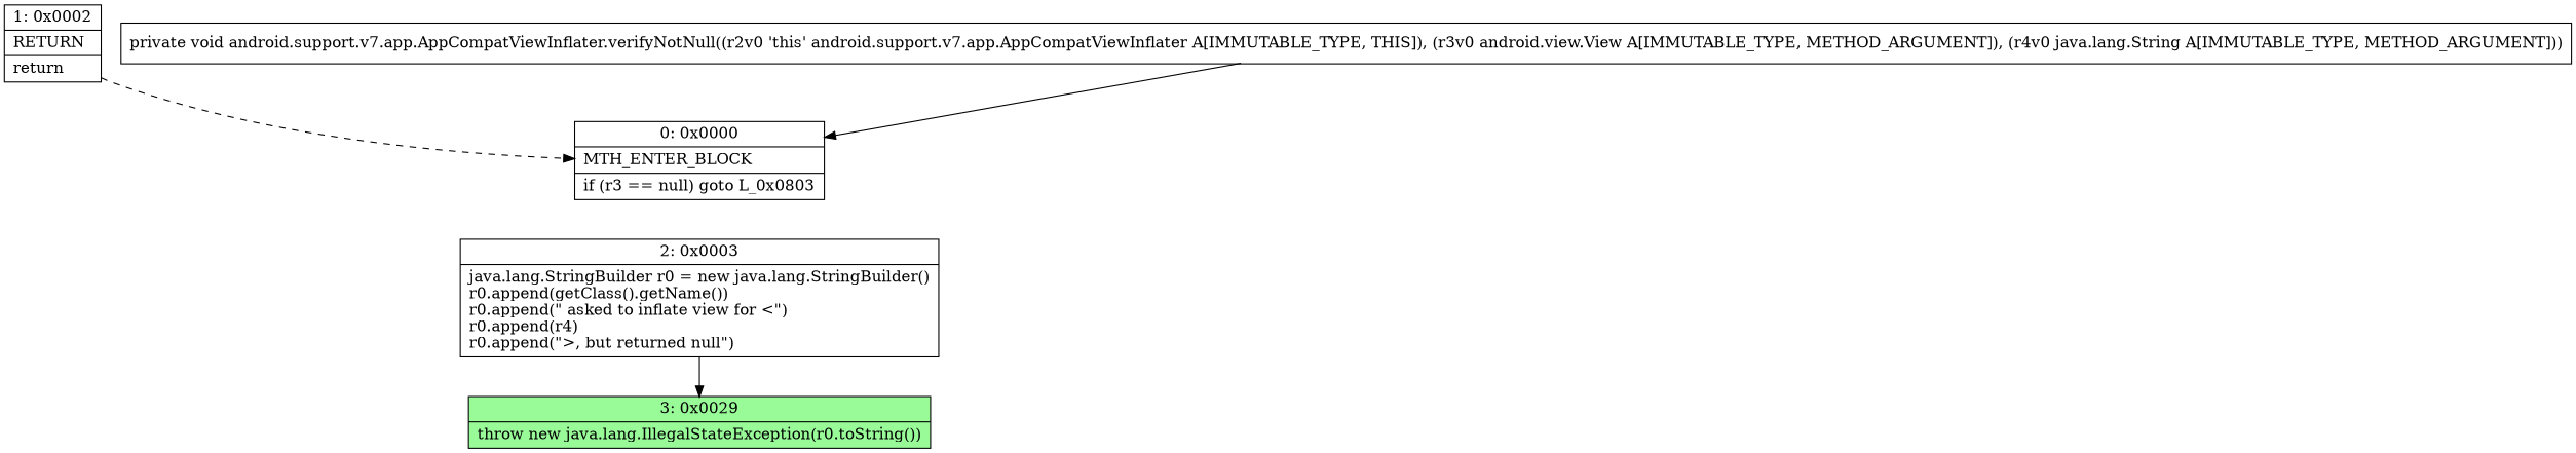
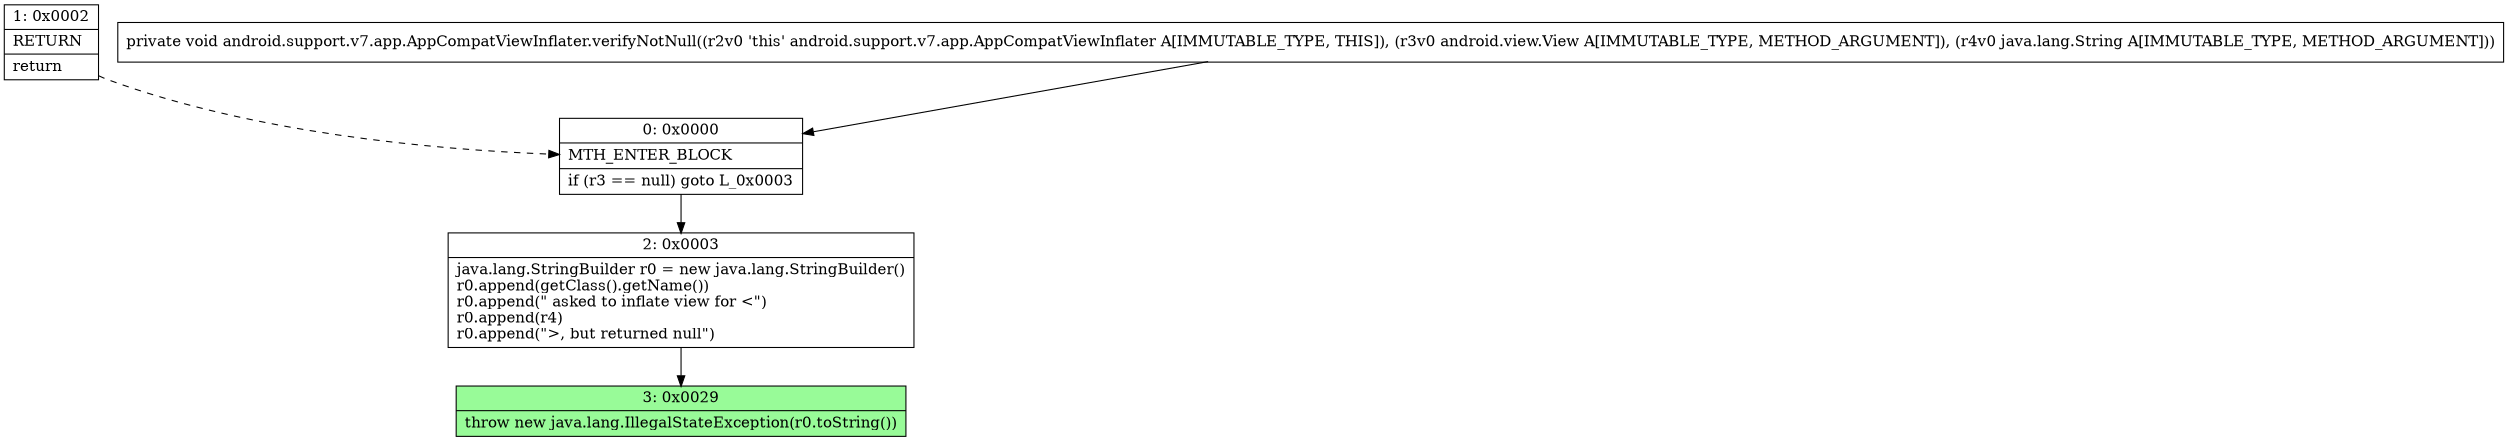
  digraph {
    node [fillcolor=white shape=record style=filled]
-   n1 [label="{0\:\ 0x0000|MTH_ENTER_BLOCK\l|if (r3 == null) goto L_0x0803\l}"]
+   n1 [label="{0\:\ 0x0000|MTH_ENTER_BLOCK\l|if (r3 == null) goto L_0x0003\l}"]
    n2 [label="{2\:\ 0x0003|java.lang.StringBuilder r0 = new java.lang.StringBuilder()\lr0.append(getClass().getName())\lr0.append(\" asked to inflate view for \<\")\lr0.append(r4)\lr0.append(\"\>, but returned null\")\l}"]
    n3 [label="{1\:\ 0x0002|RETURN\l|return\l}"]
    n4 [fillcolor=palegreen label="{3\:\ 0x0029|throw new java.lang.IllegalStateException(r0.toString())\l}"]
    n5 [label="{private void android.support.v7.app.AppCompatViewInflater.verifyNotNull((r2v0 'this' android.support.v7.app.AppCompatViewInflater A[IMMUTABLE_TYPE, THIS]), (r3v0 android.view.View A[IMMUTABLE_TYPE, METHOD_ARGUMENT]), (r4v0 java.lang.String A[IMMUTABLE_TYPE, METHOD_ARGUMENT])) }"]
+   n1 -> n2
    n2 -> n4
    n3 -> n1 [style=dashed]
    n5 -> n1
  }
